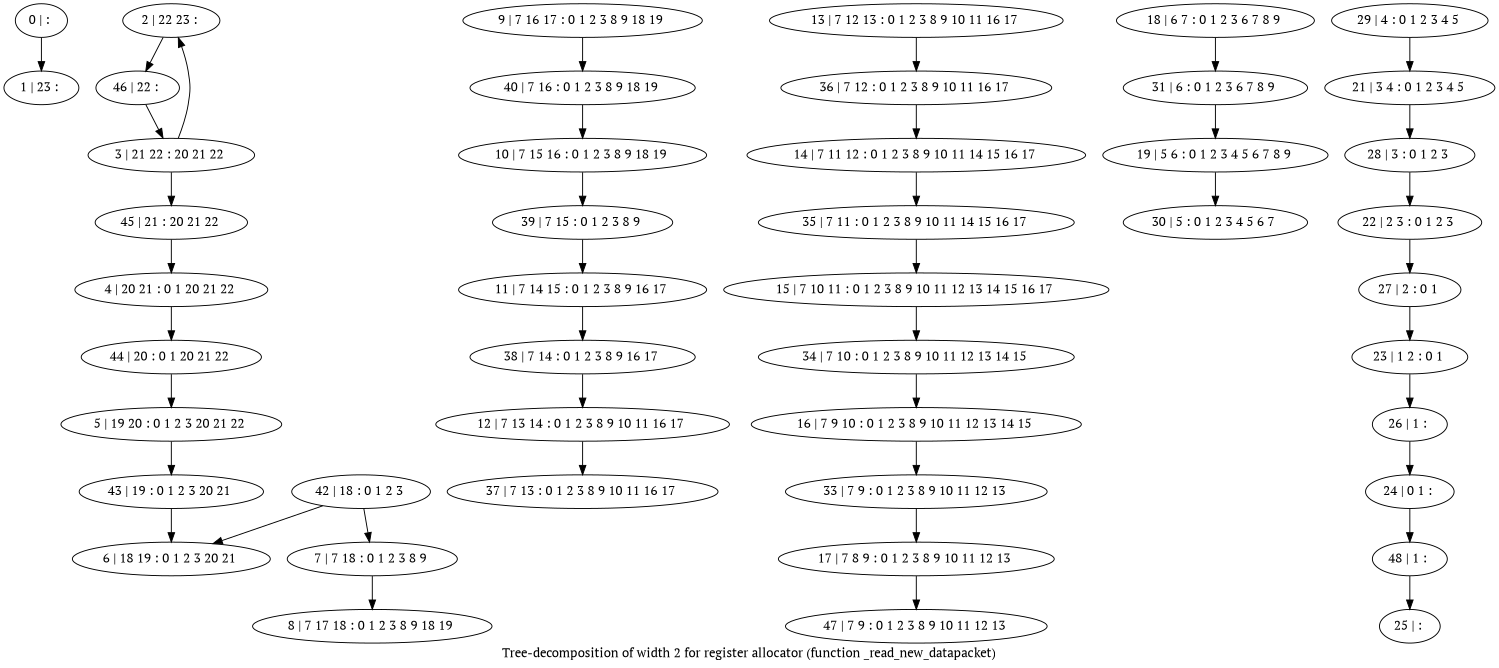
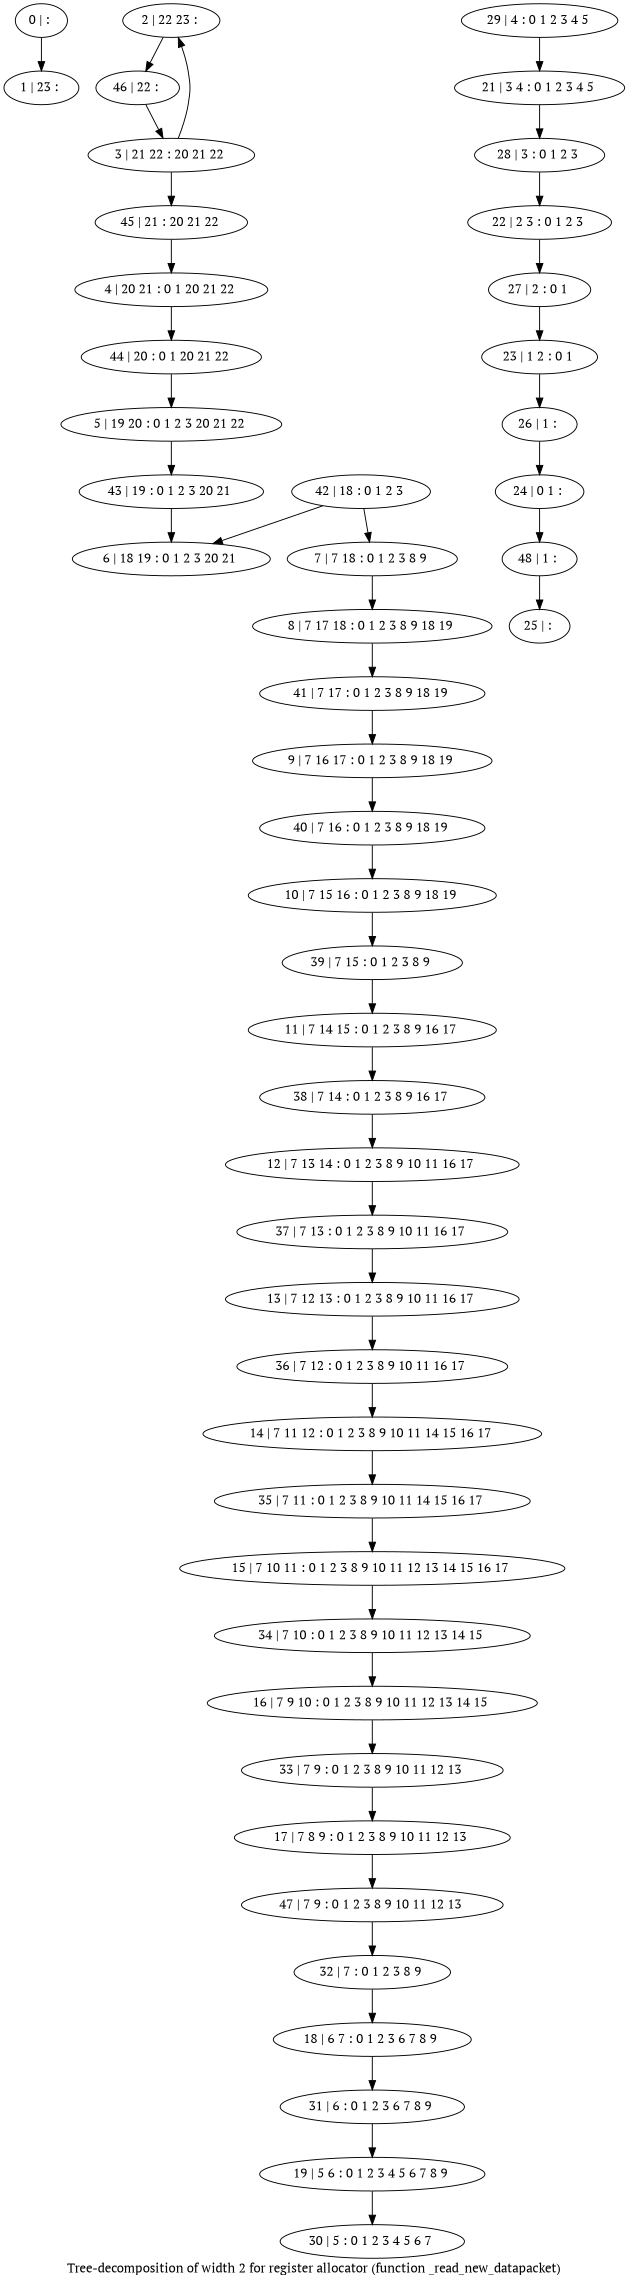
  digraph {
    fontname="PT Serif"
    label="Tree-decomposition of width 2 for register allocator (function _read_new_datapacket)"
    node [fontname="PT Serif"]
    edge [fontname="PT Serif"]
    n1 [label="0 | : "]
    n2 [label="1 | 23 : "]
    n3 [label="2 | 22 23 : "]
    n4 [label="46 | 22 : "]
    n5 [label="3 | 21 22 : 20 21 22 "]
    n6 [label="45 | 21 : 20 21 22 "]
    n7 [label="4 | 20 21 : 0 1 20 21 22 "]
    n8 [label="44 | 20 : 0 1 20 21 22 "]
    n9 [label="5 | 19 20 : 0 1 2 3 20 21 22 "]
    n10 [label="43 | 19 : 0 1 2 3 20 21 "]
    n11 [label="6 | 18 19 : 0 1 2 3 20 21 "]
    n12 [label="42 | 18 : 0 1 2 3 "]
    n13 [label="7 | 7 18 : 0 1 2 3 8 9 "]
    n14 [label="8 | 7 17 18 : 0 1 2 3 8 9 18 19 "]
+   n15 [label="41 | 7 17 : 0 1 2 3 8 9 18 19 "]
    n16 [label="9 | 7 16 17 : 0 1 2 3 8 9 18 19 "]
    n17 [label="40 | 7 16 : 0 1 2 3 8 9 18 19 "]
    n18 [label="10 | 7 15 16 : 0 1 2 3 8 9 18 19 "]
    n19 [label="39 | 7 15 : 0 1 2 3 8 9 "]
    n20 [label="11 | 7 14 15 : 0 1 2 3 8 9 16 17 "]
    n21 [label="38 | 7 14 : 0 1 2 3 8 9 16 17 "]
    n22 [label="12 | 7 13 14 : 0 1 2 3 8 9 10 11 16 17 "]
    n23 [label="37 | 7 13 : 0 1 2 3 8 9 10 11 16 17 "]
    n24 [label="13 | 7 12 13 : 0 1 2 3 8 9 10 11 16 17 "]
    n25 [label="36 | 7 12 : 0 1 2 3 8 9 10 11 16 17 "]
    n26 [label="14 | 7 11 12 : 0 1 2 3 8 9 10 11 14 15 16 17 "]
    n27 [label="35 | 7 11 : 0 1 2 3 8 9 10 11 14 15 16 17 "]
    n28 [label="15 | 7 10 11 : 0 1 2 3 8 9 10 11 12 13 14 15 16 17 "]
    n29 [label="34 | 7 10 : 0 1 2 3 8 9 10 11 12 13 14 15 "]
    n30 [label="16 | 7 9 10 : 0 1 2 3 8 9 10 11 12 13 14 15 "]
    n31 [label="33 | 7 9 : 0 1 2 3 8 9 10 11 12 13 "]
    n32 [label="17 | 7 8 9 : 0 1 2 3 8 9 10 11 12 13 "]
    n33 [label="47 | 7 9 : 0 1 2 3 8 9 10 11 12 13 "]
+   n34 [label="32 | 7 : 0 1 2 3 8 9 "]
    n35 [label="18 | 6 7 : 0 1 2 3 6 7 8 9 "]
    n36 [label="31 | 6 : 0 1 2 3 6 7 8 9 "]
    n37 [label="19 | 5 6 : 0 1 2 3 4 5 6 7 8 9 "]
    n38 [label="30 | 5 : 0 1 2 3 4 5 6 7 "]
    n39 [label="29 | 4 : 0 1 2 3 4 5 "]
    n40 [label="21 | 3 4 : 0 1 2 3 4 5 "]
    n41 [label="28 | 3 : 0 1 2 3 "]
    n42 [label="22 | 2 3 : 0 1 2 3 "]
    n43 [label="27 | 2 : 0 1 "]
    n44 [label="23 | 1 2 : 0 1 "]
    n45 [label="26 | 1 : "]
    n46 [label="24 | 0 1 : "]
    n47 [label="48 | 1 : "]
    n48 [label="25 | : "]
    n1 -> n2
    n3 -> n4
    n4 -> n5
    n5 -> n3
    n5 -> n6
    n6 -> n7
    n7 -> n8
    n8 -> n9
    n9 -> n10
    n10 -> n11
    n12 -> n11
    n12 -> n13
    n13 -> n14
+   n14 -> n15
+   n15 -> n16
    n16 -> n17
    n17 -> n18
    n18 -> n19
    n19 -> n20
    n20 -> n21
    n21 -> n22
    n22 -> n23
+   n23 -> n24
    n24 -> n25
    n25 -> n26
    n26 -> n27
    n27 -> n28
    n28 -> n29
    n29 -> n30
    n30 -> n31
    n31 -> n32
    n32 -> n33
+   n33 -> n34
+   n34 -> n35
    n35 -> n36
    n36 -> n37
    n37 -> n38
    n39 -> n40
    n40 -> n41
    n41 -> n42
    n42 -> n43
    n43 -> n44
    n44 -> n45
    n45 -> n46
    n46 -> n47
    n47 -> n48
  }
